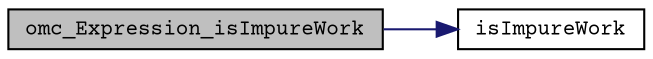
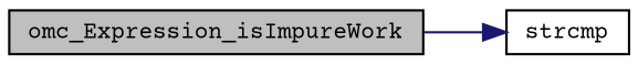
  digraph {
    rankdir=LR
    fontname="Courier Prime"
    node [color=black fontname="Courier Prime" fontsize=10 shape=record style=filled]
    n1 [fillcolor=grey75 fontcolor=black height=0.2 label=omc_Expression_isImpureWork width=0.4]
-   n2 [fillcolor=white height=0.2 label=isImpureWork width=0.4]
+   n2 [fillcolor=white height=0.2 label=strcmp width=0.4]
    n1 -> n2 [color=midnightblue fontname="Courier Prime" fontsize=10 labelfontname=Helvetica labelfontsize=10 style=solid]
  }
